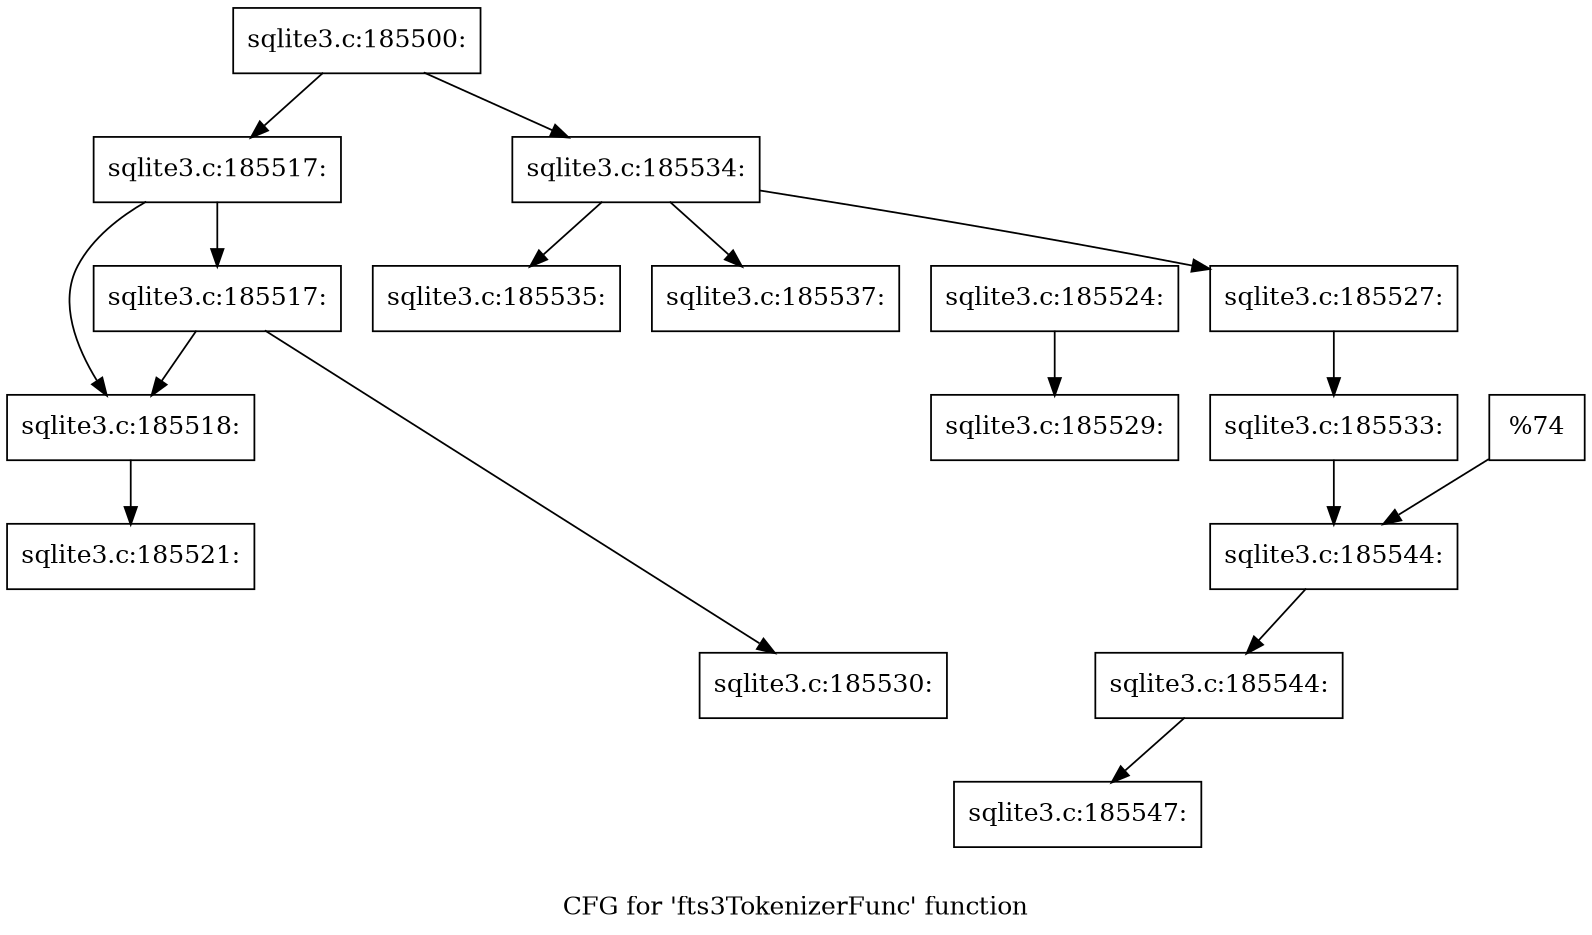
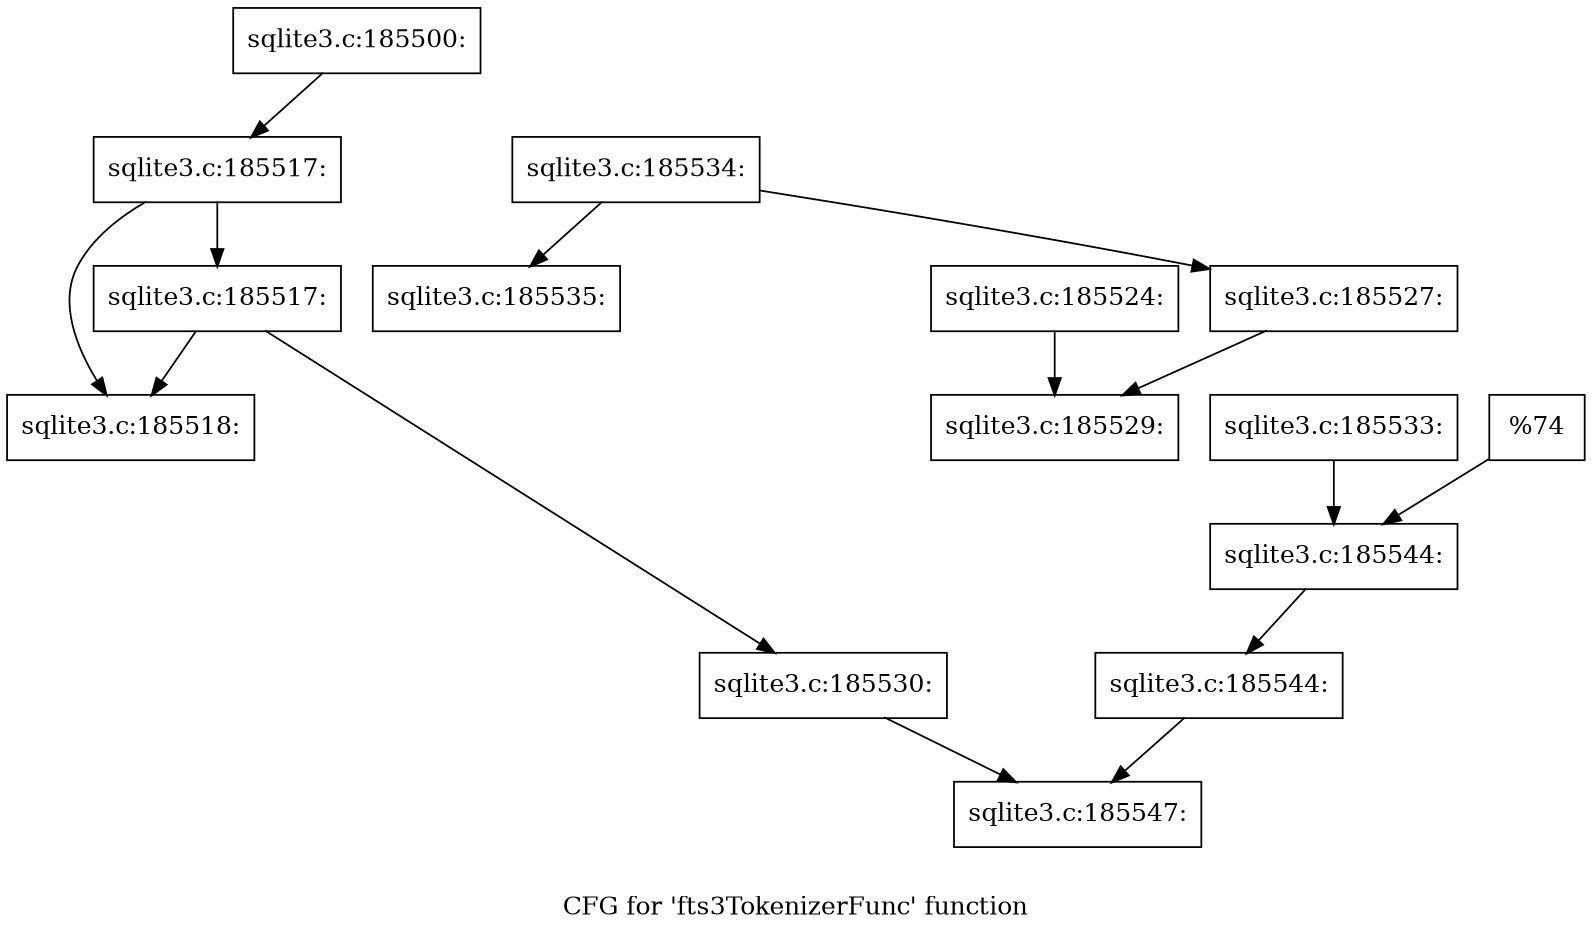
  digraph {
    label="CFG for 'fts3TokenizerFunc' function"
    node [shape=record]
    n1 [label="{sqlite3.c:185500:}"]
    n2 [label="{sqlite3.c:185517:}"]
    n3 [label="{sqlite3.c:185534:}"]
    n4 [label="{sqlite3.c:185518:}"]
    n5 [label="{sqlite3.c:185517:}"]
    n6 [label="{sqlite3.c:185535:}"]
-   n7 [label="{sqlite3.c:185537:}"]
    n8 [label="{sqlite3.c:185527:}"]
-   n9 [label="{sqlite3.c:185521:}"]
    n10 [label="{sqlite3.c:185530:}"]
    n11 [label="{sqlite3.c:185547:}"]
    n12 [label="{sqlite3.c:185524:}"]
    n13 [label="{sqlite3.c:185529:}"]
    n14 [label="{sqlite3.c:185533:}"]
    n15 [label="{sqlite3.c:185544:}"]
    n16 [label="{sqlite3.c:185544:}"]
    n17 [label="{%74}"]
    n1 -> n2
-   n1 -> n3
    n2 -> n4
    n2 -> n5
    n3 -> n6
-   n3 -> n7
    n3 -> n8
-   n4 -> n9
    n5 -> n4
    n5 -> n10
-   n8 -> n14
+   n8 -> n13
+   n10 -> n11
    n12 -> n13
    n14 -> n15
    n15 -> n16
    n16 -> n11
    n17 -> n15
  }
